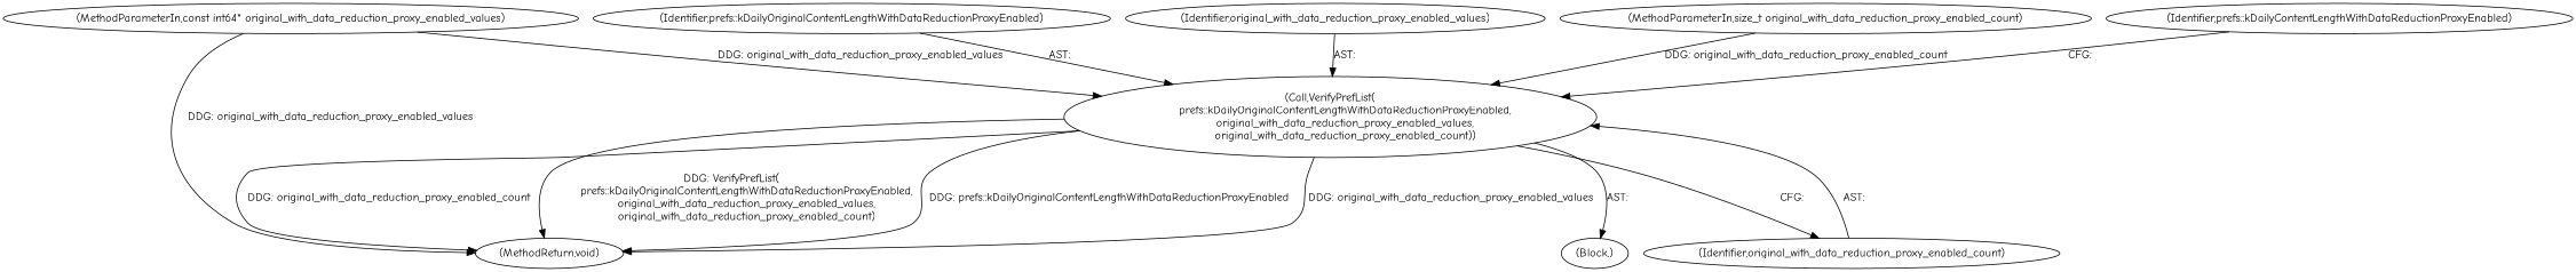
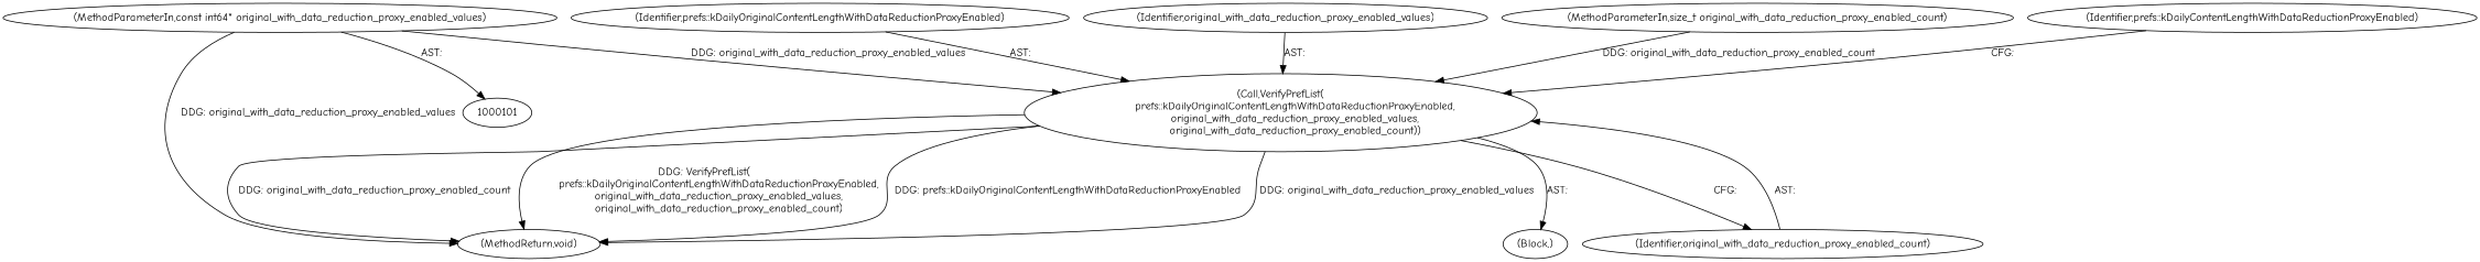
  digraph {
    fontname="Comic Neue"
    node [fontname="Comic Neue"]
    edge [fontname="Comic Neue"]
    n1 [label="(MethodParameterIn,const int64* original_with_data_reduction_proxy_enabled_values)"]
    n2 [label="(Call,VerifyPrefList(\n        prefs::kDailyOriginalContentLengthWithDataReductionProxyEnabled,\n        original_with_data_reduction_proxy_enabled_values,\n        original_with_data_reduction_proxy_enabled_count))"]
    n3 [label="(MethodReturn,void)"]
+   1000101
    n5 [label="(Block,)"]
    n6 [label="(Identifier,original_with_data_reduction_proxy_enabled_count)"]
    n7 [label="(Identifier,prefs::kDailyOriginalContentLengthWithDataReductionProxyEnabled)"]
    n8 [label="(Identifier,original_with_data_reduction_proxy_enabled_values)"]
    n9 [label="(MethodParameterIn,size_t original_with_data_reduction_proxy_enabled_count)"]
    n10 [label="(Identifier,prefs::kDailyContentLengthWithDataReductionProxyEnabled)"]
    n1 -> n2 [label="DDG: original_with_data_reduction_proxy_enabled_values"]
    n1 -> n3 [label="DDG: original_with_data_reduction_proxy_enabled_values"]
+   n1 -> 1000101 [label="AST: "]
    n2 -> n3 [label="DDG: original_with_data_reduction_proxy_enabled_values"]
    n2 -> n3 [label="DDG: original_with_data_reduction_proxy_enabled_count"]
    n2 -> n3 [label="DDG: VerifyPrefList(\n        prefs::kDailyOriginalContentLengthWithDataReductionProxyEnabled,\n        original_with_data_reduction_proxy_enabled_values,\n        original_with_data_reduction_proxy_enabled_count)"]
    n2 -> n3 [label="DDG: prefs::kDailyOriginalContentLengthWithDataReductionProxyEnabled"]
    n2 -> n5 [label="AST: "]
    n2 -> n6 [label="CFG: "]
    n6 -> n2 [label="AST: "]
    n7 -> n2 [label="AST: "]
    n8 -> n2 [label="AST: "]
    n9 -> n2 [label="DDG: original_with_data_reduction_proxy_enabled_count"]
    n10 -> n2 [label="CFG: "]
  }
